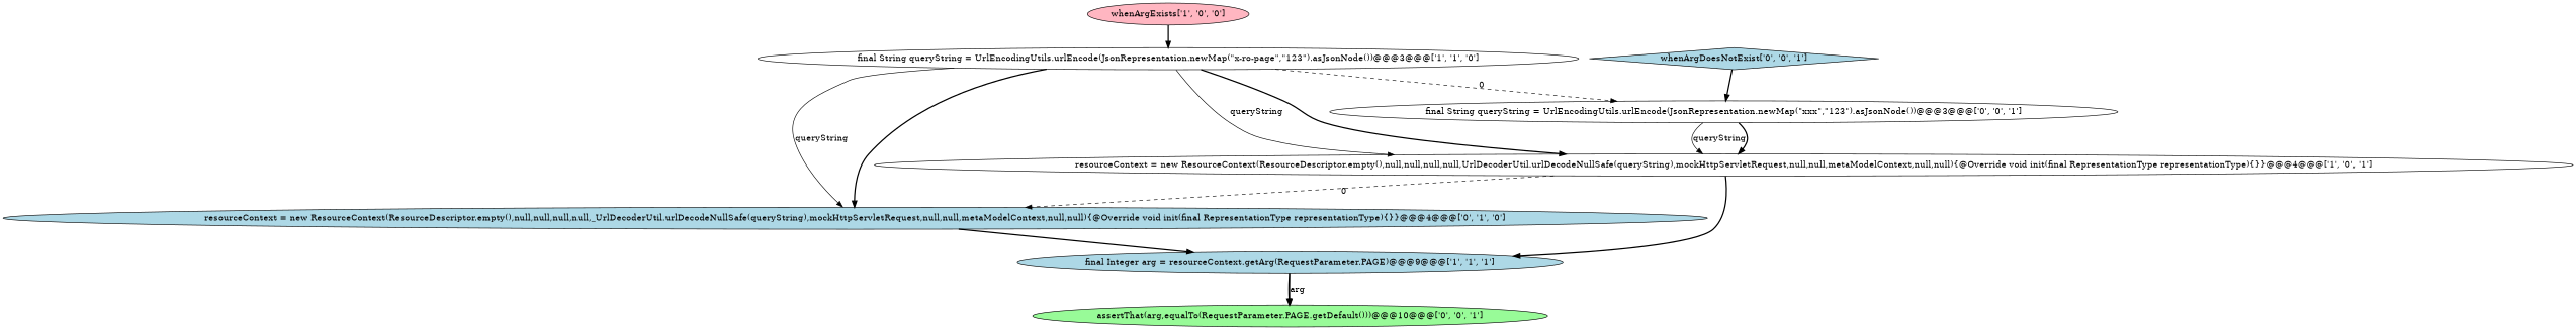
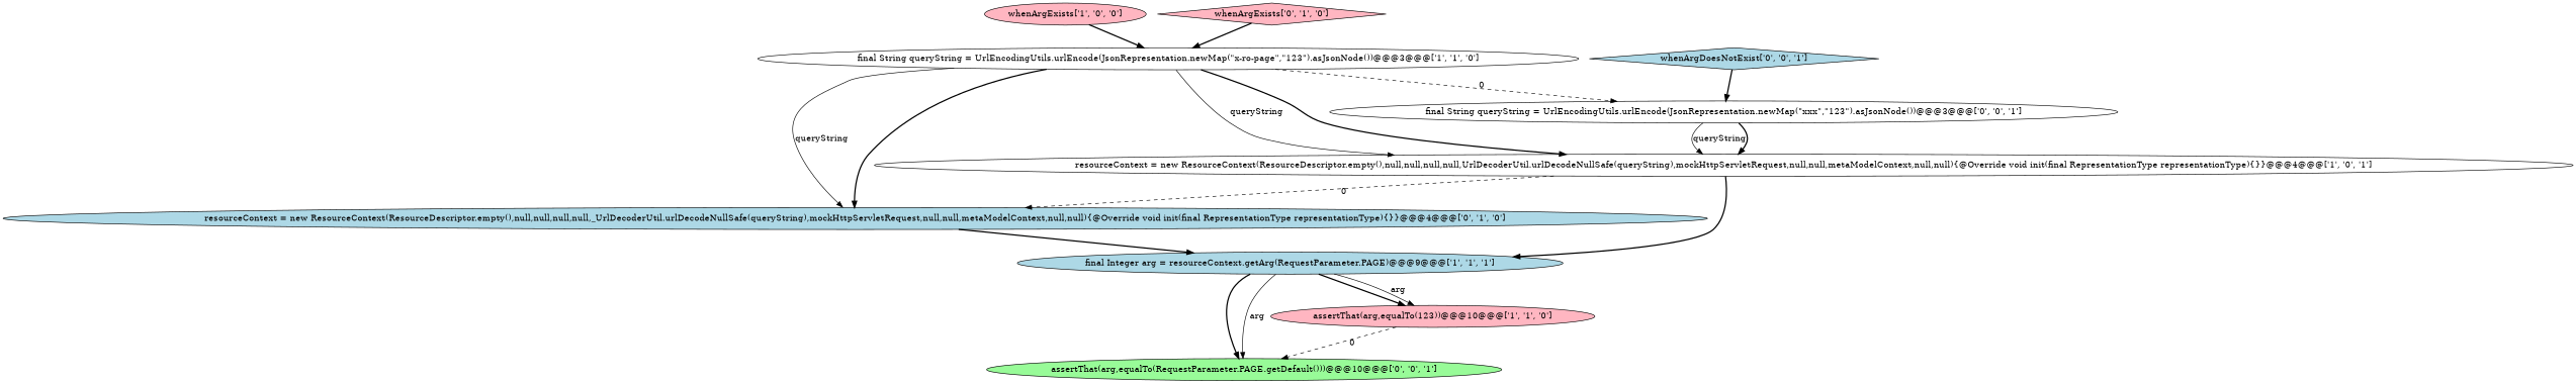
  digraph {
    node [fillcolor=white shape=ellipse style=filled]
    edge [style=bold]
    n1 [label="final String queryString = UrlEncodingUtils.urlEncode(JsonRepresentation.newMap(\"x-ro-page\",\"123\").asJsonNode())@@@3@@@['1', '1', '0']"]
    n2 [fillcolor=lightblue label="resourceContext = new ResourceContext(ResourceDescriptor.empty(),null,null,null,null,_UrlDecoderUtil.urlDecodeNullSafe(queryString),mockHttpServletRequest,null,null,metaModelContext,null,null){@Override void init(final RepresentationType representationType){}}@@@4@@@['0', '1', '0']"]
    n3 [label="resourceContext = new ResourceContext(ResourceDescriptor.empty(),null,null,null,null,UrlDecoderUtil.urlDecodeNullSafe(queryString),mockHttpServletRequest,null,null,metaModelContext,null,null){@Override void init(final RepresentationType representationType){}}@@@4@@@['1', '0', '1']"]
    n4 [label="final String queryString = UrlEncodingUtils.urlEncode(JsonRepresentation.newMap(\"xxx\",\"123\").asJsonNode())@@@3@@@['0', '0', '1']"]
    n5 [fillcolor=lightblue label="final Integer arg = resourceContext.getArg(RequestParameter.PAGE)@@@9@@@['1', '1', '1']"]
+   n6 [fillcolor=lightpink label="assertThat(arg,equalTo(123))@@@10@@@['1', '1', '0']"]
    n7 [fillcolor=palegreen label="assertThat(arg,equalTo(RequestParameter.PAGE.getDefault()))@@@10@@@['0', '0', '1']"]
    n8 [fillcolor=lightpink label="whenArgExists['1', '0', '0']"]
    n9 [fillcolor=lightblue label="whenArgDoesNotExist['0', '0', '1']" shape=diamond]
+   n10 [fillcolor=lightpink label="whenArgExists['0', '1', '0']" shape=diamond]
    n1 -> n2 [label=queryString style=solid]
    n1 -> n2
    n1 -> n3 [label=queryString style=solid]
    n1 -> n3
    n1 -> n4 [label=0 style=dashed]
    n2 -> n5
    n3 -> n2 [label=0 style=dashed]
    n3 -> n5
    n4 -> n3 [label=queryString style=solid]
    n4 -> n3
+   n5 -> n6
+   n5 -> n6 [label=arg style=solid]
    n5 -> n7
    n5 -> n7 [label=arg style=solid]
+   n6 -> n7 [label=0 style=dashed]
    n8 -> n1
    n9 -> n4
+   n10 -> n1
  }
